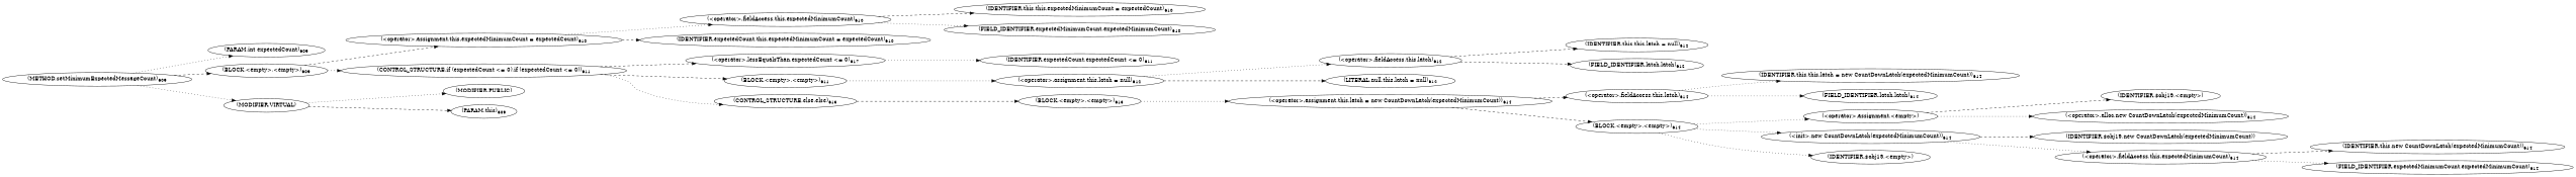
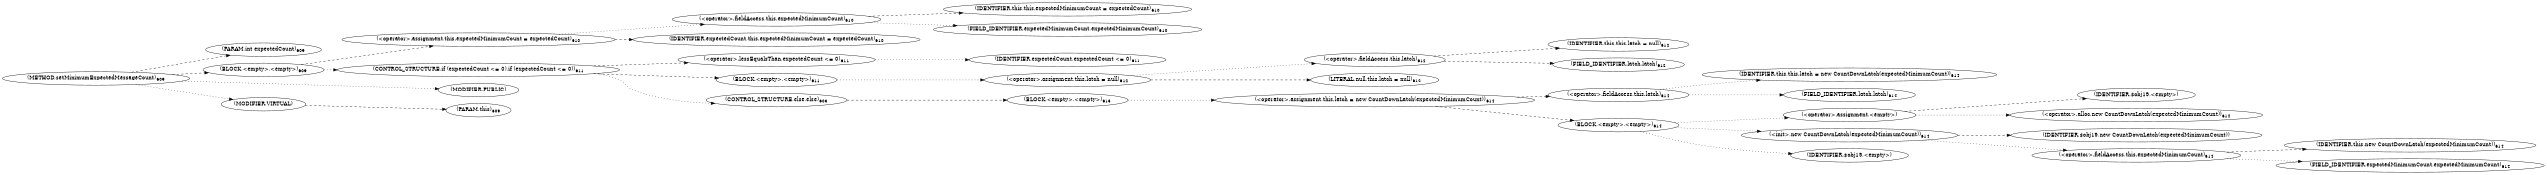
  digraph {
    rankdir=LR
    edge [style=dotted]
    n1 [label=<(METHOD,setMinimumExpectedMessageCount)<SUB>609</SUB>>]
    n2 [label=<(PARAM,int expectedCount)<SUB>609</SUB>>]
    n3 [label=<(BLOCK,&lt;empty&gt;,&lt;empty&gt;)<SUB>609</SUB>>]
    n4 [label=<(MODIFIER,PUBLIC)>]
    n5 [label=<(MODIFIER,VIRTUAL)>]
    n6 [label=<(PARAM,this)<SUB>609</SUB>>]
    n7 [label=<(&lt;operator&gt;.assignment,this.expectedMinimumCount = expectedCount)<SUB>610</SUB>>]
    n8 [label=<(CONTROL_STRUCTURE,if (expectedCount &lt;= 0),if (expectedCount &lt;= 0))<SUB>611</SUB>>]
    n9 [label=<(&lt;operator&gt;.fieldAccess,this.expectedMinimumCount)<SUB>610</SUB>>]
    n10 [label=<(IDENTIFIER,expectedCount,this.expectedMinimumCount = expectedCount)<SUB>610</SUB>>]
-   n11 [label=<(&lt;operator&gt;.lessEqualsThan,expectedCount &lt;= 0)<SUB>617</SUB>>]
+   n11 [label=<(&lt;operator&gt;.lessEqualsThan,expectedCount &lt;= 0)<SUB>611</SUB>>]
    n12 [label=<(BLOCK,&lt;empty&gt;,&lt;empty&gt;)<SUB>611</SUB>>]
-   n13 [label=<(CONTROL_STRUCTURE,else,else)<SUB>613</SUB>>]
+   n13 [label=<(CONTROL_STRUCTURE,else,else)<SUB>603</SUB>>]
    n14 [label=<(IDENTIFIER,this,this.expectedMinimumCount = expectedCount)<SUB>610</SUB>>]
    n15 [label=<(FIELD_IDENTIFIER,expectedMinimumCount,expectedMinimumCount)<SUB>610</SUB>>]
    n16 [label=<(IDENTIFIER,expectedCount,expectedCount &lt;= 0)<SUB>611</SUB>>]
    n17 [label=<(&lt;operator&gt;.assignment,this.latch = null)<SUB>612</SUB>>]
    n18 [label=<(BLOCK,&lt;empty&gt;,&lt;empty&gt;)<SUB>613</SUB>>]
    n19 [label=<(&lt;operator&gt;.fieldAccess,this.latch)<SUB>612</SUB>>]
    n20 [label=<(LITERAL,null,this.latch = null)<SUB>612</SUB>>]
    n21 [label=<(IDENTIFIER,this,this.latch = null)<SUB>612</SUB>>]
    n22 [label=<(FIELD_IDENTIFIER,latch,latch)<SUB>612</SUB>>]
    n23 [label=<(&lt;operator&gt;.assignment,this.latch = new CountDownLatch(expectedMinimumCount))<SUB>614</SUB>>]
    n24 [label=<(&lt;operator&gt;.fieldAccess,this.latch)<SUB>614</SUB>>]
    n25 [label=<(BLOCK,&lt;empty&gt;,&lt;empty&gt;)<SUB>614</SUB>>]
    n26 [label=<(IDENTIFIER,this,this.latch = new CountDownLatch(expectedMinimumCount))<SUB>614</SUB>>]
    n27 [label=<(FIELD_IDENTIFIER,latch,latch)<SUB>614</SUB>>]
    n28 [label=<(&lt;operator&gt;.assignment,&lt;empty&gt;)>]
    n29 [label=<(&lt;init&gt;,new CountDownLatch(expectedMinimumCount))<SUB>614</SUB>>]
    n30 [label=<(IDENTIFIER,$obj19,&lt;empty&gt;)>]
    n31 [label=<(IDENTIFIER,$obj19,&lt;empty&gt;)>]
    n32 [label=<(&lt;operator&gt;.alloc,new CountDownLatch(expectedMinimumCount))<SUB>614</SUB>>]
    n33 [label=<(IDENTIFIER,$obj19,new CountDownLatch(expectedMinimumCount))>]
    n34 [label=<(&lt;operator&gt;.fieldAccess,this.expectedMinimumCount)<SUB>614</SUB>>]
    n35 [label=<(IDENTIFIER,this,new CountDownLatch(expectedMinimumCount))<SUB>614</SUB>>]
    n36 [label=<(FIELD_IDENTIFIER,expectedMinimumCount,expectedMinimumCount)<SUB>614</SUB>>]
-   n1 -> n2
+   n1 -> n2 [style=dashed]
    n1 -> n3 [style=dashed]
-   n5 -> n4
+   n1 -> n4
    n1 -> n5
    n3 -> n7 [style=dashed]
    n3 -> n8
    n5 -> n6 [style=dashed]
    n7 -> n9
    n7 -> n10 [style=dashed]
    n8 -> n11 [style=dashed]
    n8 -> n12 [style=dashed]
    n8 -> n13
    n9 -> n14 [style=dashed]
    n9 -> n15
    n11 -> n16
    n12 -> n17
    n13 -> n18 [style=dashed]
    n17 -> n19
    n17 -> n20 [style=dashed]
    n18 -> n23
    n19 -> n21 [style=dashed]
    n19 -> n22 [style=dashed]
    n23 -> n24 [style=dashed]
    n23 -> n25 [style=dashed]
    n24 -> n26
    n24 -> n27
    n25 -> n28
    n25 -> n29
    n25 -> n30
    n28 -> n31 [style=dashed]
    n28 -> n32
    n29 -> n33 [style=dashed]
    n29 -> n34
    n34 -> n35 [style=dashed]
    n34 -> n36
  }
